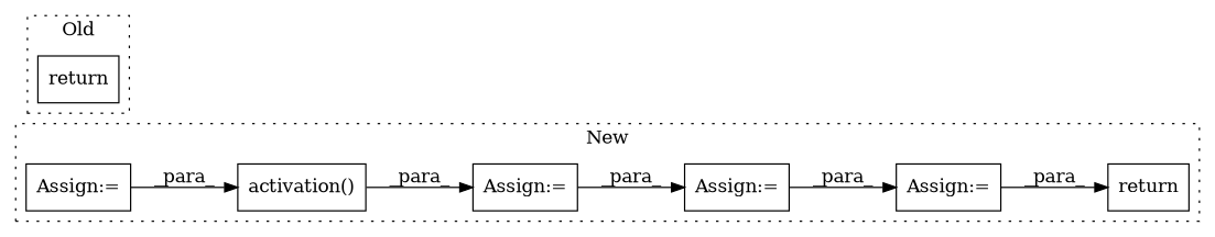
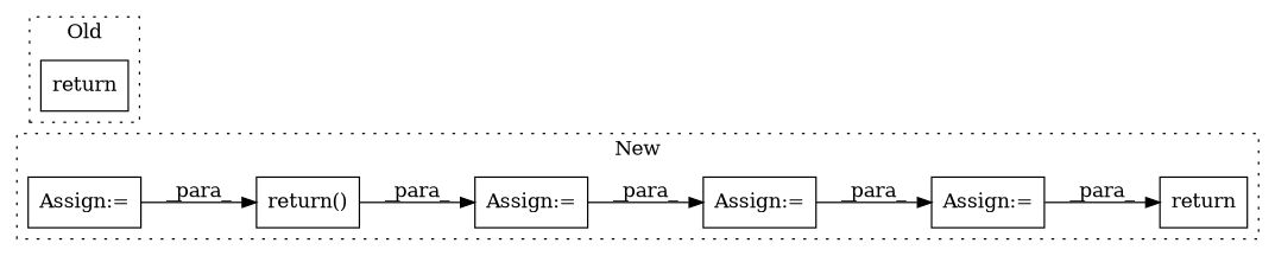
  digraph {
    rankdir=LR
    node [a=68 l=3 shape=box]
-   n1 [a=75 l="16,1" label="activation()" s="8971,8988"]
+   n1 [a=75 l="16,1" label="return()" s="8971,8988"]
    n2 [a=93 l=7 label=return s=9122]
    n3 [label="Assign:=" s=8968]
    n4 [label="Assign:=" s=9003]
    n5 [label="Assign:=" s=9090]
    n6 [label="Assign:=" s=8935]
    n7 [a=93 l=7 label=return s=8435]
    subgraph cluster_1 {
      label=New
      style=dotted
      n1
      n2
      n3
      n4
      n5
      n6
    }
    subgraph cluster_2 {
      label=Old
      style=dotted
      n7
    }
    n1 -> n3 [label=_para_]
    n3 -> n4 [label=_para_]
    n4 -> n5 [label=_para_]
    n5 -> n2 [label=_para_]
    n6 -> n1 [label=_para_]
  }
